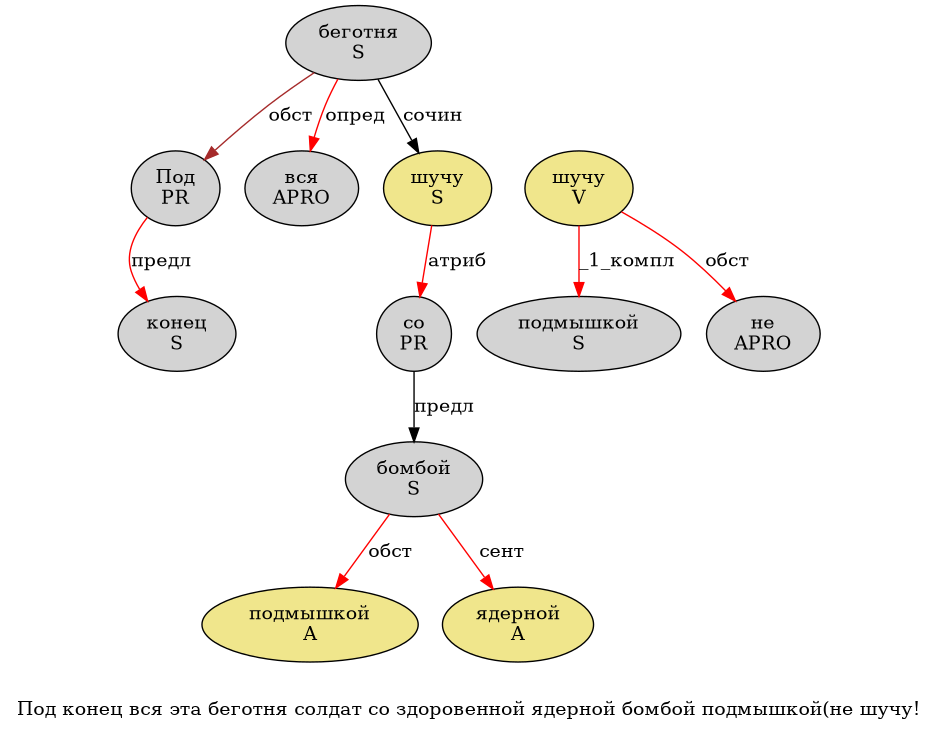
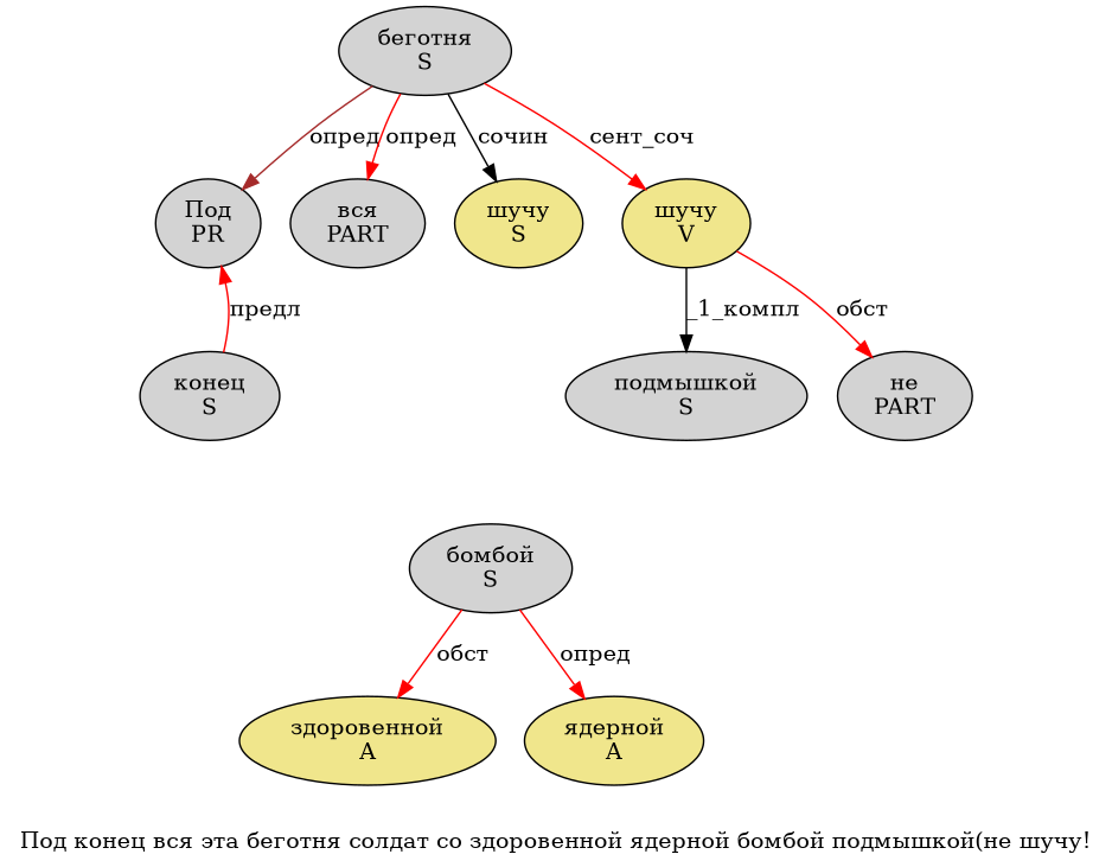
  digraph {
    label="Под конец вся эта беготня солдат со здоровенной ядерной бомбой подмышкой(не шучу!"
    node [fillcolor=lightgrey penwidth=1 shape=ellipse style=filled]
    edge [color=red]
    n1 [label="Под\nPR"]
    n2 [label="конец\nS"]
-   n3 [label="вся\nAPRO"]
+   n3 [label="вся\nPART"]
    n4 [label="беготня\nS"]
    n5 [fillcolor=khaki label="шучу\nS"]
    n6 [fillcolor=khaki label="шучу\nV"]
-   n7 [label="со\nPR"]
    n8 [label="подмышкой\nS"]
-   n9 [label="не\nAPRO"]
+   n9 [label="не\nPART"]
    n10 [label="бомбой\nS"]
-   n11 [fillcolor=khaki label="подмышкой\nA"]
+   n11 [fillcolor=khaki label="здоровенной\nA"]
    n12 [fillcolor=khaki label="ядерной\nA"]
-   n1 -> n2 [label="предл"]
-   n4 -> n1 [color=brown label="обст"]
+   n2 -> n1 [label="предл"]
+   n4 -> n1 [color=brown label="опред"]
    n4 -> n3 [label="опред"]
    n4 -> n5 [color=black label="сочин"]
-   n5 -> n7 [label="атриб"]
-   n6 -> n8 [label="_1_компл"]
+   n4 -> n6 [label="сент_соч"]
+   n6 -> n8 [color=black label="_1_компл"]
    n6 -> n9 [label="обст"]
-   n7 -> n10 [color=black label="предл"]
    n10 -> n11 [label="обст"]
-   n10 -> n12 [label="сент"]
+   n10 -> n12 [label="опред"]
  }
